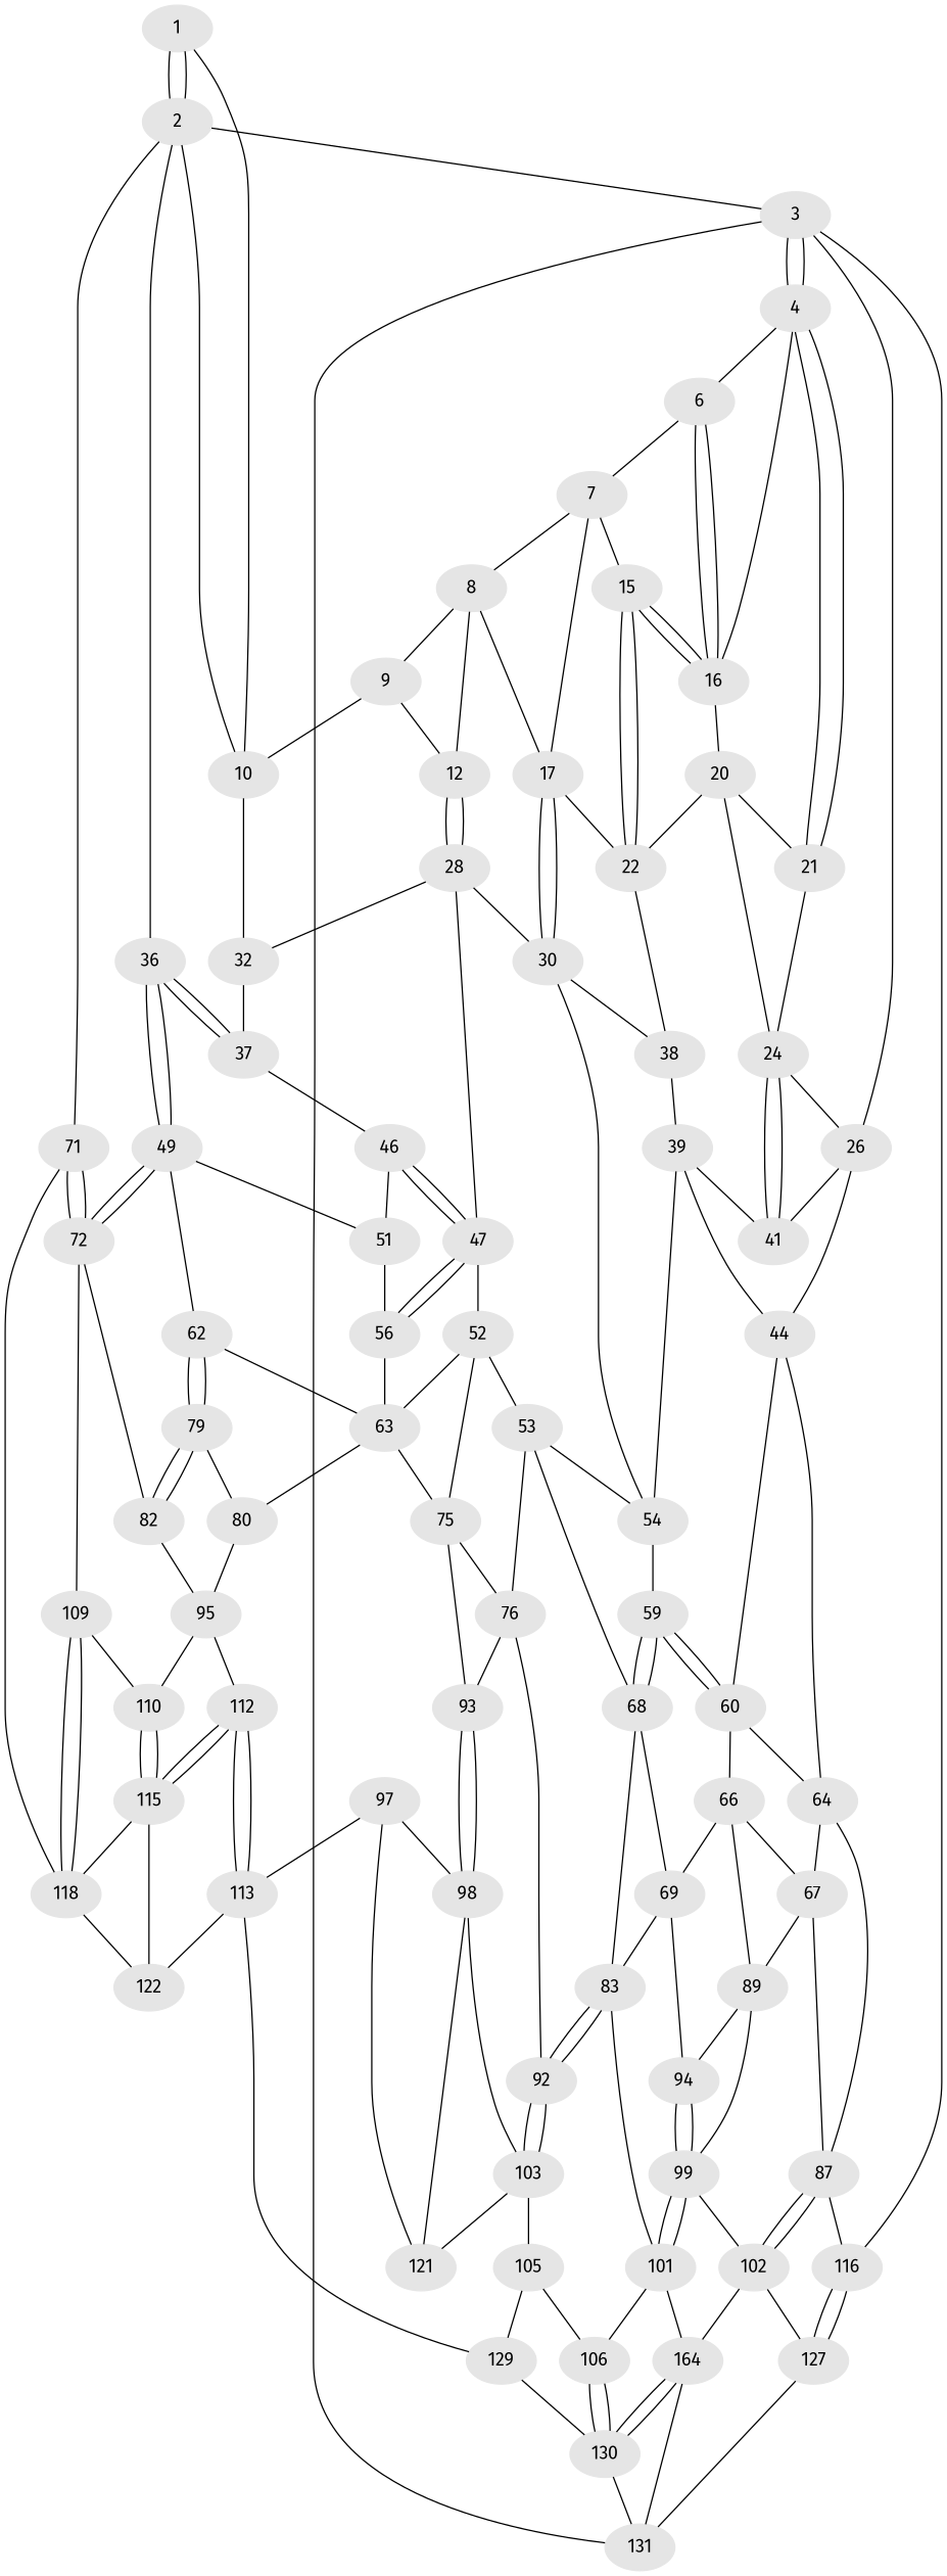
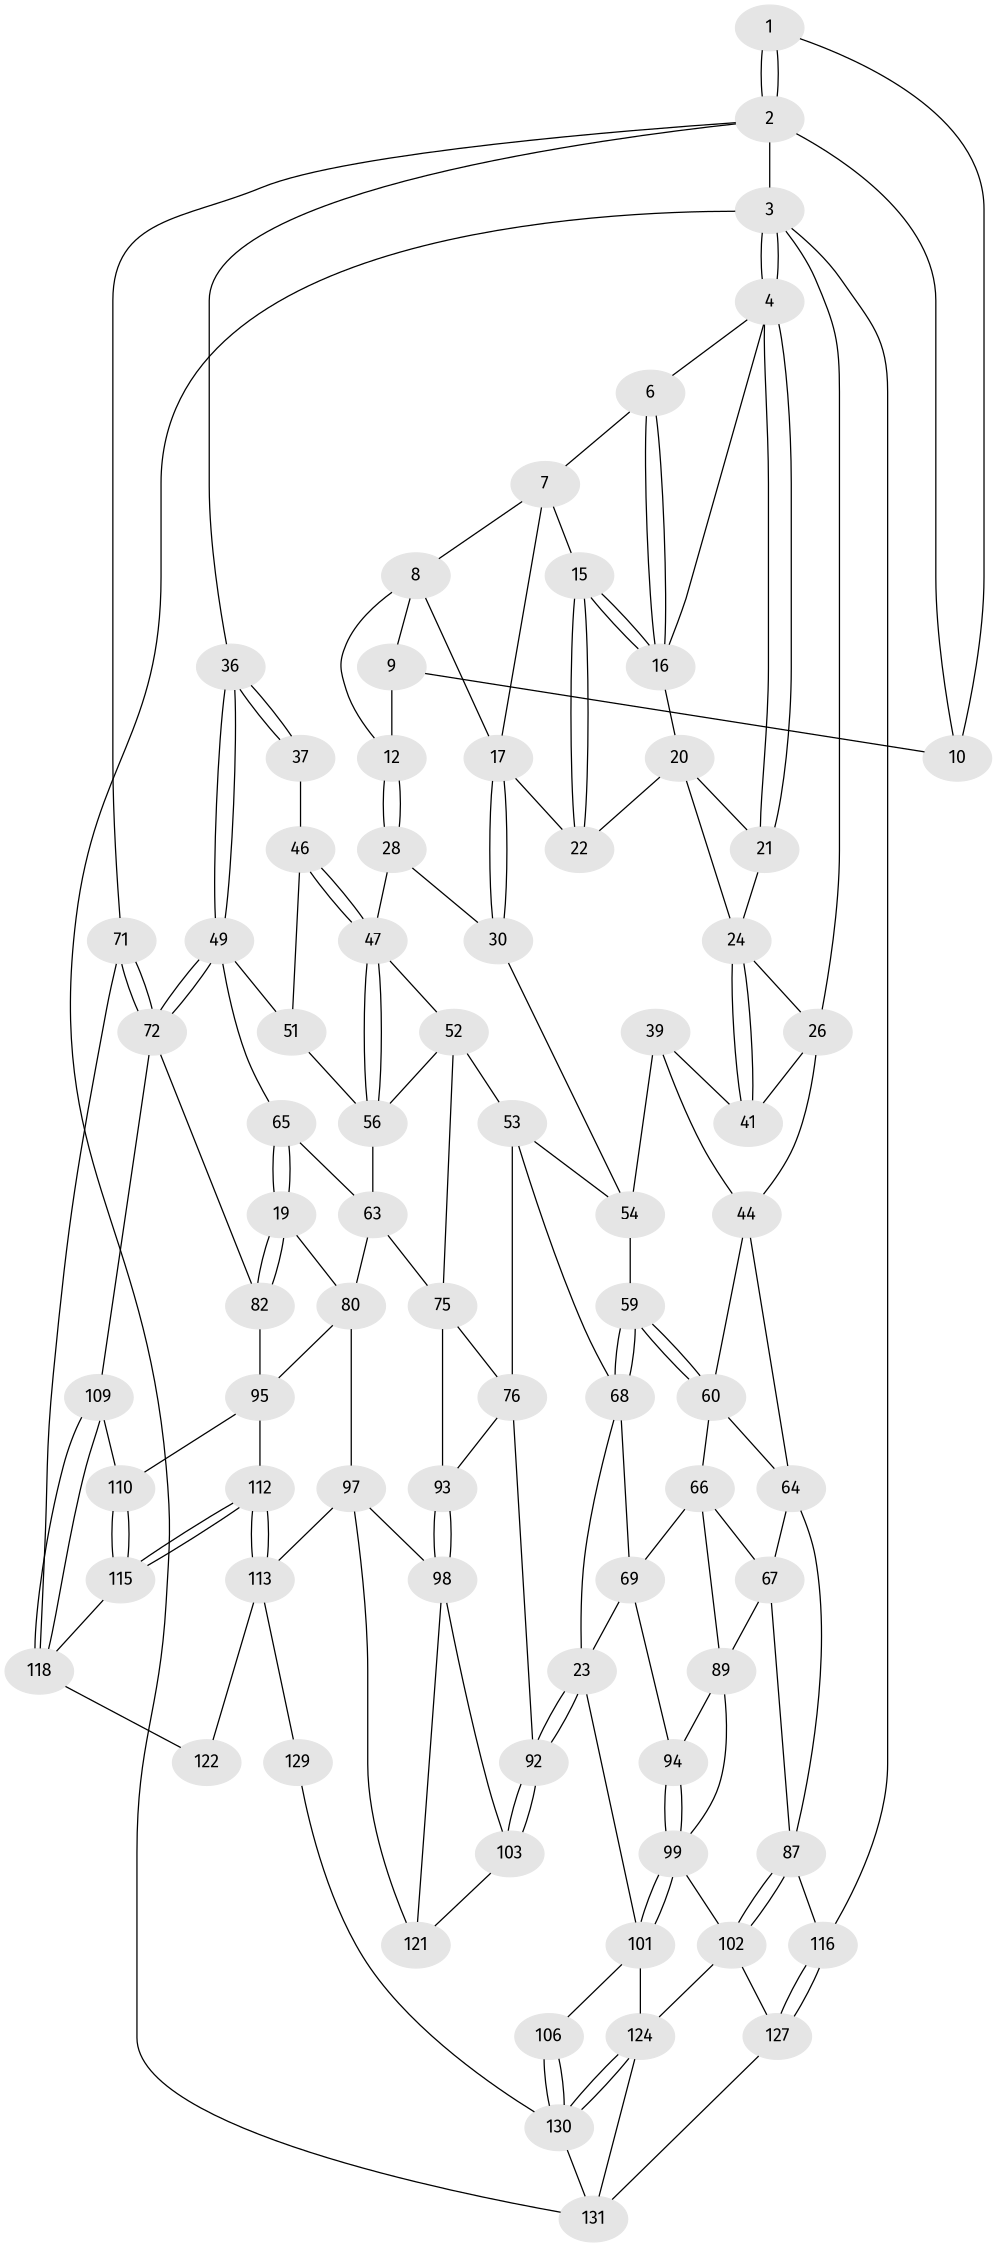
  graph {
    fontname="Fira Sans"
    node [color=gray90 fontname="Fira Sans" style=filled]
    edge [fontname="Fira Sans"]
    2 [super="+34"]
    1
    10 [super="+31"]
    3 [super="+117"]
    36
    71
-   32 [super="+33"]
    4 [super="+5"]
    26 [super="+27"]
    116
    131 [super="+134"]
    37 [super="+43"]
    49 [super="+50"]
    72 [super="+81"]
    118 [super="+120"]
    6
    16 [super="+19"]
    21
    41
    44 [super="+45"]
    127
    7 [super="+14"]
    20 [super="+23"]
    24 [super="+25"]
    8 [super="+13"]
    15
    17 [super="+18"]
    9 [super="+11"]
    12
    22 [super="+35"]
    30 [super="+42"]
    28 [super="+29"]
    47 [super="+48"]
-   38
    54 [super="+55"]
    39 [super="+40"]
    60 [super="+61"]
    64 [super="+65"]
    52 [super="+58"]
    56 [super="+57"]
    59
    46
    51
-   62
+   62 [label=65]
    66 [super="+70"]
    67 [super="+86"]
    87 [super="+88"]
    53 [super="+73"]
    75 [super="+78"]
    63 [super="+77"]
-   79
+   79 [label=19]
    82
    109
    68 [super="+74"]
    76 [super="+91"]
    93
    69 [super="+85"]
-   83 [super="+84"]
+   83 [super="+84" label=23]
    92
    80 [super="+96"]
    89 [super="+90"]
    95 [super="+111"]
    97 [super="+114"]
    102 [super="+126"]
    94
    99 [super="+100"]
    101 [super="+107"]
    122
    110
    98 [super="+108"]
    103 [super="+104"]
    112
    113 [super="+123"]
    121 [super="+128"]
    106
-   124 [super="+125" label=164]
-   105
+   124 [super="+125"]
    115 [super="+119"]
    129 [super="+132"]
    130 [super="+133"]
    2 -- 10
    2 -- 3
    2 -- 36
    2 -- 71
    1 -- 2
    1 -- 2
    1 -- 10
-   10 -- 32
    3 -- 4
    3 -- 4
    3 -- 26
    3 -- 116
    3 -- 131
    36 -- 37
    36 -- 37
    36 -- 49
    36 -- 49
    71 -- 72
    71 -- 72
    71 -- 118
-   32 -- 37 [weight=2]
    4 -- 6
    4 -- 16
    4 -- 21
    4 -- 21
    26 -- 41
    26 -- 44
    116 -- 127
    116 -- 127
    37 -- 46
    49 -- 72
    49 -- 72
    49 -- 51
    49 -- 62
    72 -- 82
    72 -- 109
    118 -- 122
    6 -- 16
    6 -- 16
    6 -- 7
    16 -- 20
    21 -- 24
    44 -- 60
    44 -- 64
    127 -- 131
    7 -- 8
    7 -- 15
    7 -- 17
    20 -- 21
    20 -- 24
    20 -- 22
    24 -- 26
    24 -- 41
    24 -- 41
    8 -- 17
    8 -- 9
    8 -- 12
    15 -- 16
    15 -- 16
    15 -- 22
    15 -- 22
    17 -- 22
    17 -- 30
    17 -- 30
    9 -- 10
    9 -- 12
    12 -- 28
    12 -- 28
-   22 -- 38
-   30 -- 38
    30 -- 54
-   28 -- 32
    28 -- 30
    28 -- 47
    47 -- 52
    47 -- 56
    47 -- 56
-   38 -- 39
    54 -- 59
    39 -- 41
    39 -- 44
    39 -- 54
    60 -- 64
    60 -- 66
    64 -- 67
    64 -- 87
-   52 -- 63
+   52 -- 56
    52 -- 53
    52 -- 75
    56 -- 63
    59 -- 60
    59 -- 60
    59 -- 68
    59 -- 68
    46 -- 47
    46 -- 47
    46 -- 51
    51 -- 56
    62 -- 63
    62 -- 79
    62 -- 79
    66 -- 67
    66 -- 69
    66 -- 89
    67 -- 87
    67 -- 89
    87 -- 116
    87 -- 102
    87 -- 102
    53 -- 54
    53 -- 68
    53 -- 76
    75 -- 76
    75 -- 93
    63 -- 75
    63 -- 80
    79 -- 82
    79 -- 82
    79 -- 80
    82 -- 95
    109 -- 118
    109 -- 118
    109 -- 110
    68 -- 69
    68 -- 83
    76 -- 93
    76 -- 92
    93 -- 98
    93 -- 98
    69 -- 83
    69 -- 94
    83 -- 92
    83 -- 92
    83 -- 101
    92 -- 103
    92 -- 103
    80 -- 95
+   80 -- 97
    89 -- 94
    89 -- 99
    95 -- 110
    95 -- 112
    97 -- 98
    97 -- 113
    97 -- 121
    102 -- 127
    102 -- 124
    94 -- 99
    94 -- 99
    99 -- 102
    99 -- 101
    99 -- 101
    101 -- 106
    101 -- 124
    110 -- 115
    110 -- 115
    98 -- 103
    98 -- 121
    103 -- 121
-   103 -- 105
    112 -- 113
    112 -- 113
    112 -- 115
    112 -- 115
    113 -- 122
    113 -- 129
    106 -- 130
    106 -- 130
    124 -- 131
    124 -- 130
    124 -- 130
-   105 -- 106
-   105 -- 129
    115 -- 118
-   115 -- 122
    129 -- 130
    130 -- 131
  }
